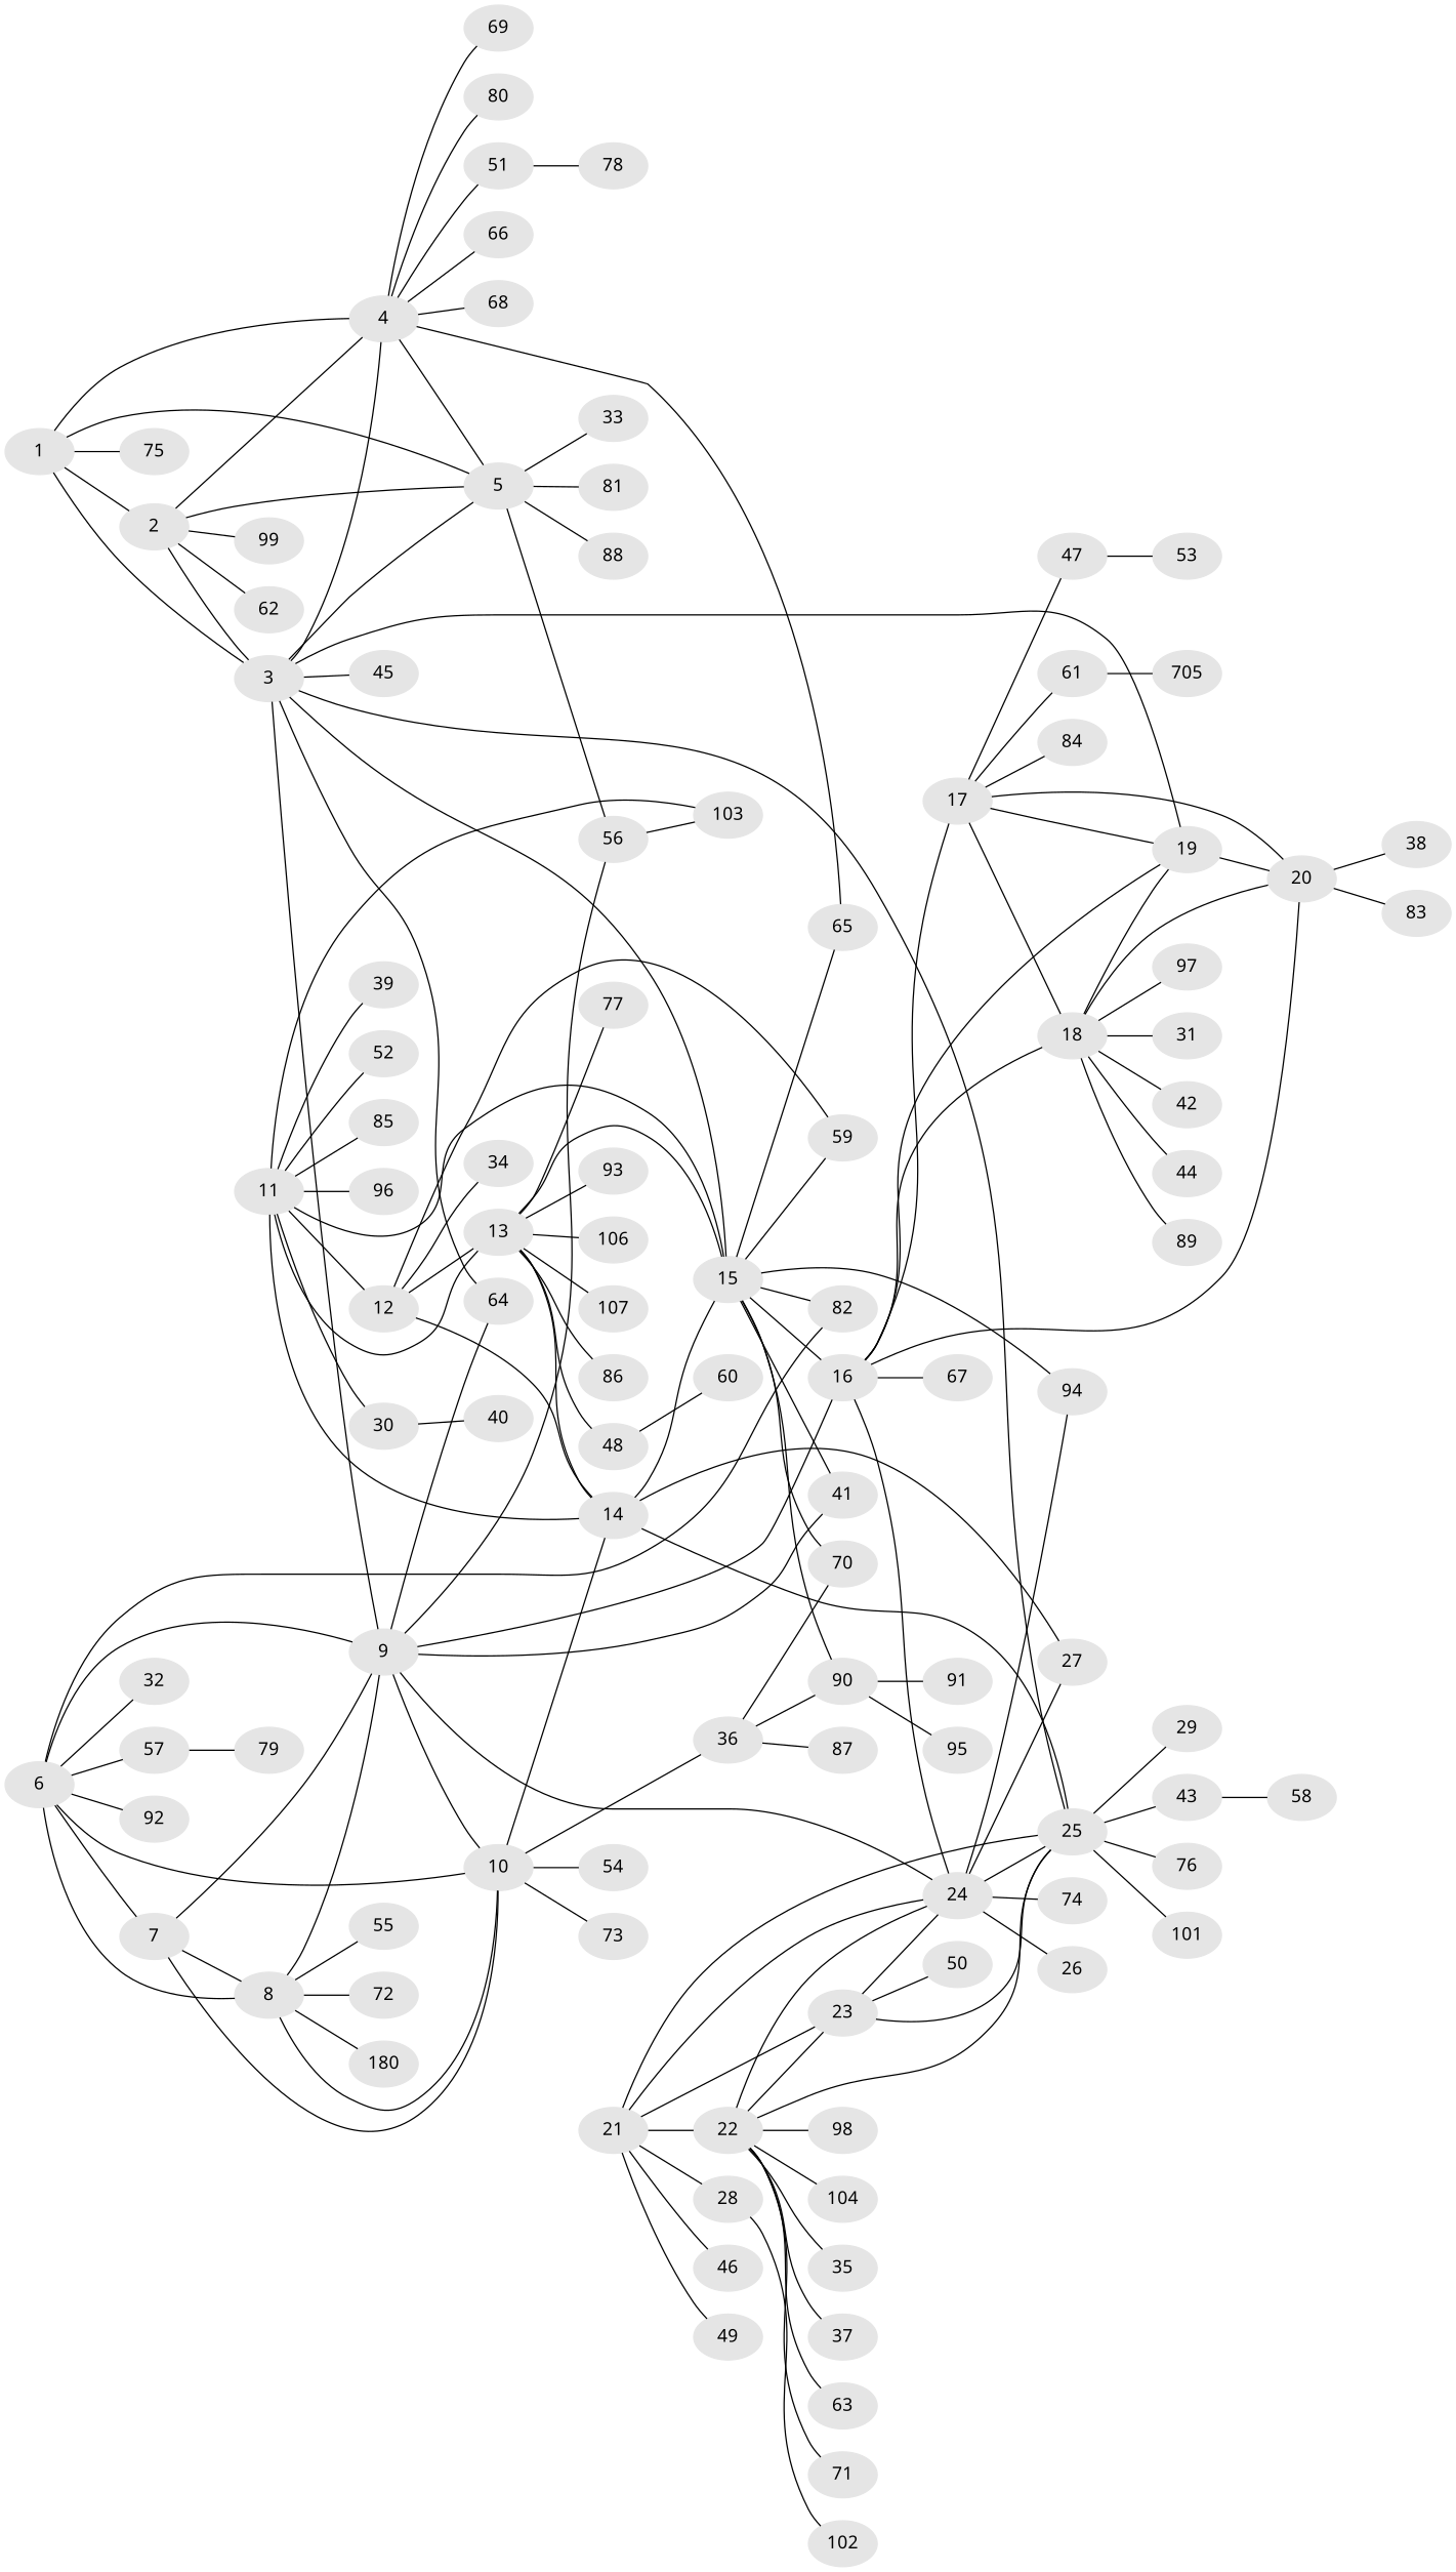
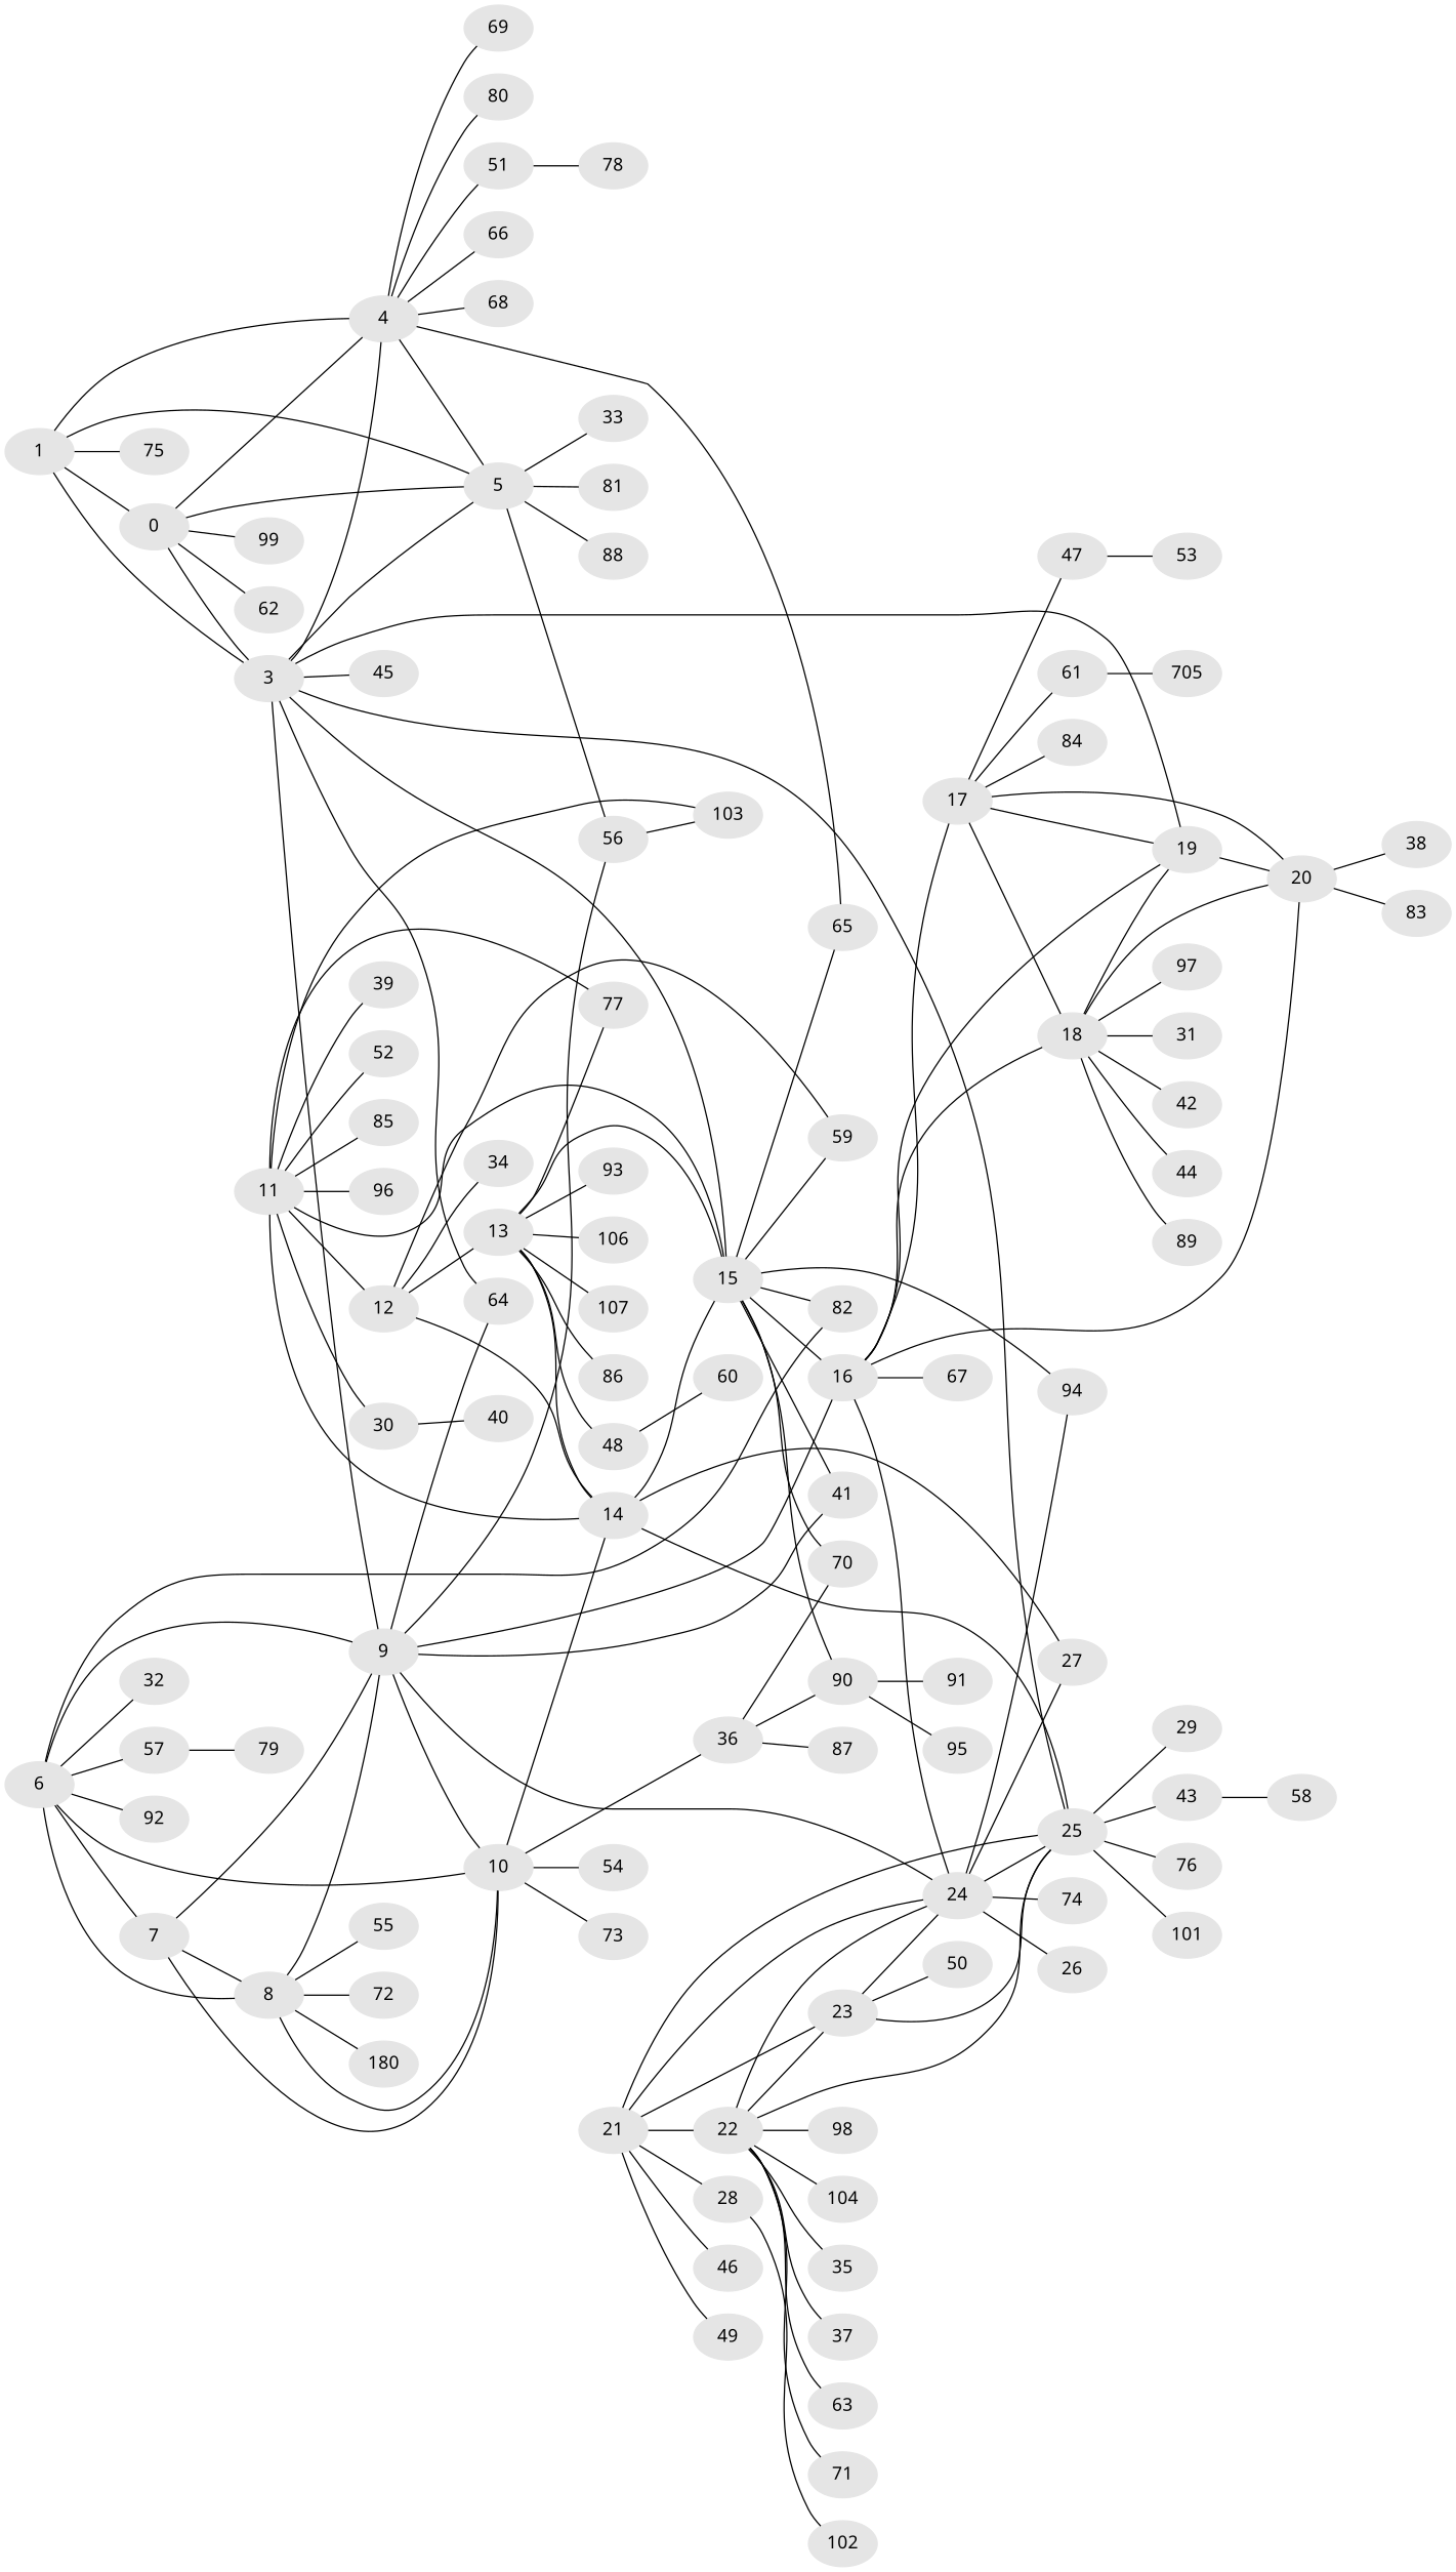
  graph {
    fontname="Noto Sans"
    rankdir=LR
    node [color=gray90 fontname="Noto Sans" style=filled]
    edge [fontname="Noto Sans"]
    1
-   2
+   2 [label=0]
    3
    4
    5
    75
    62
    99
    9
    15
    19
    25
    45
    64
    51
    65
    66
    68
    69
    80
    33
    56
    81
    88
    10
    16
    24
    41
    82
    59
    70
    90
    94
    20
    29
    43
    76
    101
    78
    103
    6
    7
    8
    32
    57
    92
    55
    72
    n49 [label=180]
    14
    36
    54
    73
    79
    17
    18
    67
    27
    26
    74
    87
    11
    12
    13
    30
    39
    52
    85
    96
    34
    48
    77
    86
    93
    106
    107
    40
    60
    91
    95
    47
    61
    84
    31
    42
    44
    89
    97
    38
    83
    53
    n92 [label=705]
    21
    22
    23
    28
    46
    49
    35
    37
    63
    71
    98
    104
    50
    102
    58
    1 -- 2
    1 -- 3
    1 -- 4
    1 -- 5
    1 -- 75
    2 -- 3
    2 -- 4
    2 -- 5
    2 -- 62
    2 -- 99
    3 -- 4
    3 -- 5
    3 -- 9
    3 -- 15
    3 -- 19
    3 -- 25
    3 -- 45
    3 -- 64
    4 -- 5
    4 -- 51
    4 -- 65
    4 -- 66
    4 -- 68
    4 -- 69
    4 -- 80
    5 -- 33
    5 -- 56
    5 -- 81
    5 -- 88
    9 -- 64
    9 -- 56
    9 -- 10
    9 -- 16
    9 -- 24
    9 -- 41
    15 -- 65
    15 -- 16
    15 -- 41
    15 -- 82
    15 -- 59
    15 -- 70
    15 -- 90
    15 -- 94
    19 -- 20
    25 -- 29
    25 -- 43
    25 -- 76
    25 -- 101
    51 -- 78
    56 -- 103
    10 -- 14
    10 -- 36
    10 -- 54
    10 -- 73
    16 -- 19
    16 -- 24
    16 -- 20
    16 -- 17
    16 -- 18
    16 -- 67
    24 -- 25
    24 -- 94
    24 -- 27
    24 -- 26
    24 -- 74
    90 -- 91
    90 -- 95
    20 -- 38
    20 -- 83
    43 -- 58
    6 -- 9
    6 -- 10
    6 -- 82
    6 -- 7
    6 -- 8
    6 -- 32
    6 -- 57
    6 -- 92
    7 -- 9
    7 -- 10
    7 -- 8
    8 -- 9
    8 -- 10
    8 -- 55
    8 -- 72
    8 -- n49
    57 -- 79
    14 -- 15
    14 -- 25
    14 -- 27
    36 -- 70
    36 -- 90
    36 -- 87
    17 -- 19
    17 -- 20
    17 -- 18
    17 -- 47
    17 -- 61
    17 -- 84
    18 -- 19
    18 -- 20
    18 -- 31
    18 -- 42
    18 -- 44
    18 -- 89
    18 -- 97
    11 -- 15
    11 -- 103
    11 -- 14
    11 -- 12
-   11 -- 13
+   11 -- 77
    11 -- 30
    11 -- 39
    11 -- 52
    11 -- 85
    11 -- 96
    12 -- 59
    12 -- 14
    12 -- 13
    12 -- 34
    13 -- 15
    13 -- 14
    13 -- 48
    13 -- 77
    13 -- 86
    13 -- 93
    13 -- 106
    13 -- 107
    30 -- 40
    48 -- 60
    47 -- 53
    61 -- n92
    21 -- 25
    21 -- 24
    21 -- 22
    21 -- 23
    21 -- 28
    21 -- 46
    21 -- 49
    22 -- 25
    22 -- 24
    22 -- 23
    22 -- 35
    22 -- 37
    22 -- 63
    22 -- 71
    22 -- 98
    22 -- 104
    23 -- 25
    23 -- 24
    23 -- 50
    28 -- 102
  }
